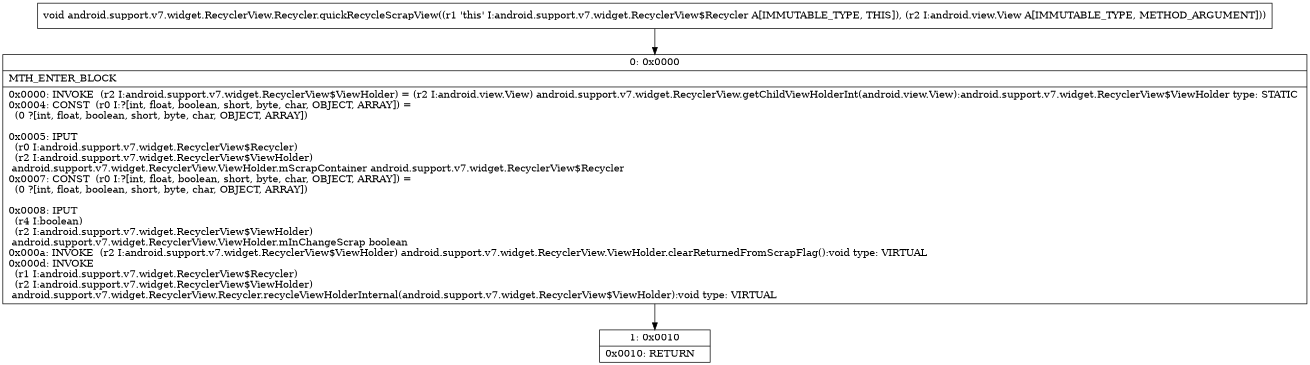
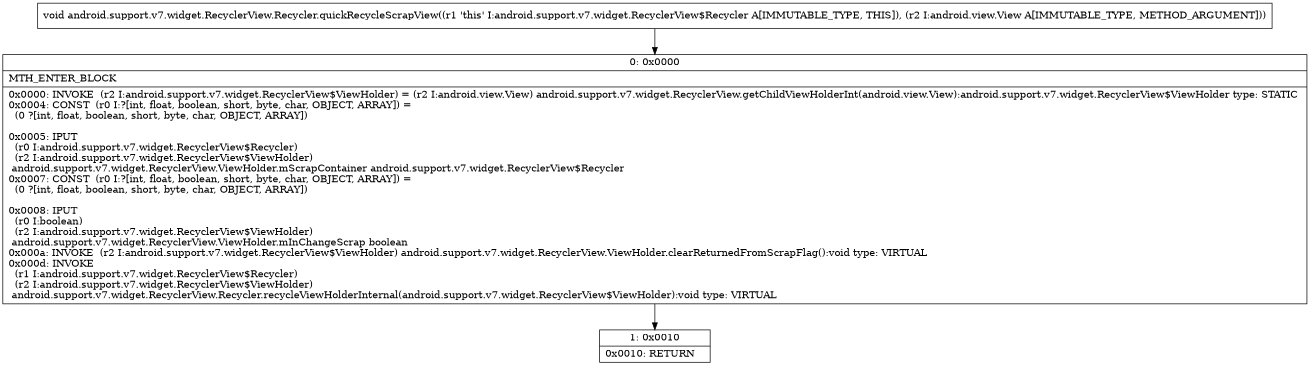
  digraph {
    node [shape=record]
-   n1 [label="{0\:\ 0x0000|MTH_ENTER_BLOCK\l|0x0000: INVOKE  (r2 I:android.support.v7.widget.RecyclerView$ViewHolder) = (r2 I:android.view.View) android.support.v7.widget.RecyclerView.getChildViewHolderInt(android.view.View):android.support.v7.widget.RecyclerView$ViewHolder type: STATIC \l0x0004: CONST  (r0 I:?[int, float, boolean, short, byte, char, OBJECT, ARRAY]) = \l  (0 ?[int, float, boolean, short, byte, char, OBJECT, ARRAY])\l \l0x0005: IPUT  \l  (r0 I:android.support.v7.widget.RecyclerView$Recycler)\l  (r2 I:android.support.v7.widget.RecyclerView$ViewHolder)\l android.support.v7.widget.RecyclerView.ViewHolder.mScrapContainer android.support.v7.widget.RecyclerView$Recycler \l0x0007: CONST  (r0 I:?[int, float, boolean, short, byte, char, OBJECT, ARRAY]) = \l  (0 ?[int, float, boolean, short, byte, char, OBJECT, ARRAY])\l \l0x0008: IPUT  \l  (r4 I:boolean)\l  (r2 I:android.support.v7.widget.RecyclerView$ViewHolder)\l android.support.v7.widget.RecyclerView.ViewHolder.mInChangeScrap boolean \l0x000a: INVOKE  (r2 I:android.support.v7.widget.RecyclerView$ViewHolder) android.support.v7.widget.RecyclerView.ViewHolder.clearReturnedFromScrapFlag():void type: VIRTUAL \l0x000d: INVOKE  \l  (r1 I:android.support.v7.widget.RecyclerView$Recycler)\l  (r2 I:android.support.v7.widget.RecyclerView$ViewHolder)\l android.support.v7.widget.RecyclerView.Recycler.recycleViewHolderInternal(android.support.v7.widget.RecyclerView$ViewHolder):void type: VIRTUAL \l}"]
+   n1 [label="{0\:\ 0x0000|MTH_ENTER_BLOCK\l|0x0000: INVOKE  (r2 I:android.support.v7.widget.RecyclerView$ViewHolder) = (r2 I:android.view.View) android.support.v7.widget.RecyclerView.getChildViewHolderInt(android.view.View):android.support.v7.widget.RecyclerView$ViewHolder type: STATIC \l0x0004: CONST  (r0 I:?[int, float, boolean, short, byte, char, OBJECT, ARRAY]) = \l  (0 ?[int, float, boolean, short, byte, char, OBJECT, ARRAY])\l \l0x0005: IPUT  \l  (r0 I:android.support.v7.widget.RecyclerView$Recycler)\l  (r2 I:android.support.v7.widget.RecyclerView$ViewHolder)\l android.support.v7.widget.RecyclerView.ViewHolder.mScrapContainer android.support.v7.widget.RecyclerView$Recycler \l0x0007: CONST  (r0 I:?[int, float, boolean, short, byte, char, OBJECT, ARRAY]) = \l  (0 ?[int, float, boolean, short, byte, char, OBJECT, ARRAY])\l \l0x0008: IPUT  \l  (r0 I:boolean)\l  (r2 I:android.support.v7.widget.RecyclerView$ViewHolder)\l android.support.v7.widget.RecyclerView.ViewHolder.mInChangeScrap boolean \l0x000a: INVOKE  (r2 I:android.support.v7.widget.RecyclerView$ViewHolder) android.support.v7.widget.RecyclerView.ViewHolder.clearReturnedFromScrapFlag():void type: VIRTUAL \l0x000d: INVOKE  \l  (r1 I:android.support.v7.widget.RecyclerView$Recycler)\l  (r2 I:android.support.v7.widget.RecyclerView$ViewHolder)\l android.support.v7.widget.RecyclerView.Recycler.recycleViewHolderInternal(android.support.v7.widget.RecyclerView$ViewHolder):void type: VIRTUAL \l}"]
    n2 [label="{1\:\ 0x0010|0x0010: RETURN   \l}"]
    n3 [label="{void android.support.v7.widget.RecyclerView.Recycler.quickRecycleScrapView((r1 'this' I:android.support.v7.widget.RecyclerView$Recycler A[IMMUTABLE_TYPE, THIS]), (r2 I:android.view.View A[IMMUTABLE_TYPE, METHOD_ARGUMENT])) }"]
    n1 -> n2
    n3 -> n1
  }
